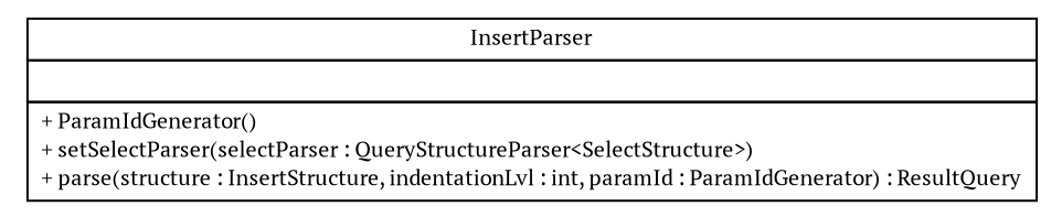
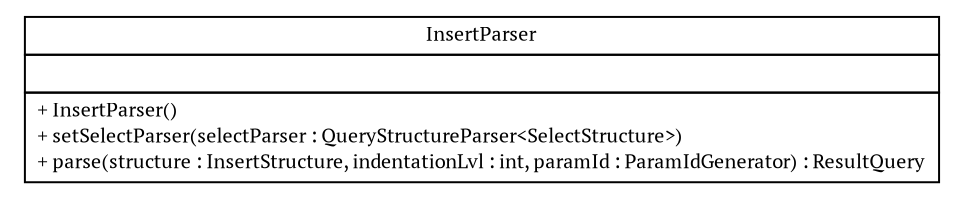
  digraph {
    nodesep=0.25
    ranksep=0.5
    fontname="PT Serif"
-   n1 [fontcolor=black fontname="PT Serif" fontsize=10.0 label=<<table title="br.gov.to.sefaz.persistence.query.parser.insert.InsertParser" border="0" cellborder="1" cellspacing="0" cellpadding="2" port="p" href="./InsertParser.html"> 		<tr><td><table border="0" cellspacing="0" cellpadding="1"> <tr><td align="center" balign="center"> InsertParser </td></tr> 		</table></td></tr> 		<tr><td><table border="0" cellspacing="0" cellpadding="1"> <tr><td align="left" balign="left">  </td></tr> 		</table></td></tr> 		<tr><td><table border="0" cellspacing="0" cellpadding="1"> <tr><td align="left" balign="left"> + ParamIdGenerator() </td></tr> <tr><td align="left" balign="left"> + setSelectParser(selectParser : QueryStructureParser&lt;SelectStructure&gt;) </td></tr> <tr><td align="left" balign="left"> + parse(structure : InsertStructure, indentationLvl : int, paramId : ParamIdGenerator) : ResultQuery </td></tr> 		</table></td></tr> 		</table>> shape=plaintext]
+   n1 [fontcolor=black fontname="PT Serif" fontsize=10.0 label=<<table title="br.gov.to.sefaz.persistence.query.parser.insert.InsertParser" border="0" cellborder="1" cellspacing="0" cellpadding="2" port="p" href="./InsertParser.html"> 		<tr><td><table border="0" cellspacing="0" cellpadding="1"> <tr><td align="center" balign="center"> InsertParser </td></tr> 		</table></td></tr> 		<tr><td><table border="0" cellspacing="0" cellpadding="1"> <tr><td align="left" balign="left">  </td></tr> 		</table></td></tr> 		<tr><td><table border="0" cellspacing="0" cellpadding="1"> <tr><td align="left" balign="left"> + InsertParser() </td></tr> <tr><td align="left" balign="left"> + setSelectParser(selectParser : QueryStructureParser&lt;SelectStructure&gt;) </td></tr> <tr><td align="left" balign="left"> + parse(structure : InsertStructure, indentationLvl : int, paramId : ParamIdGenerator) : ResultQuery </td></tr> 		</table></td></tr> 		</table>> shape=plaintext]
  }
